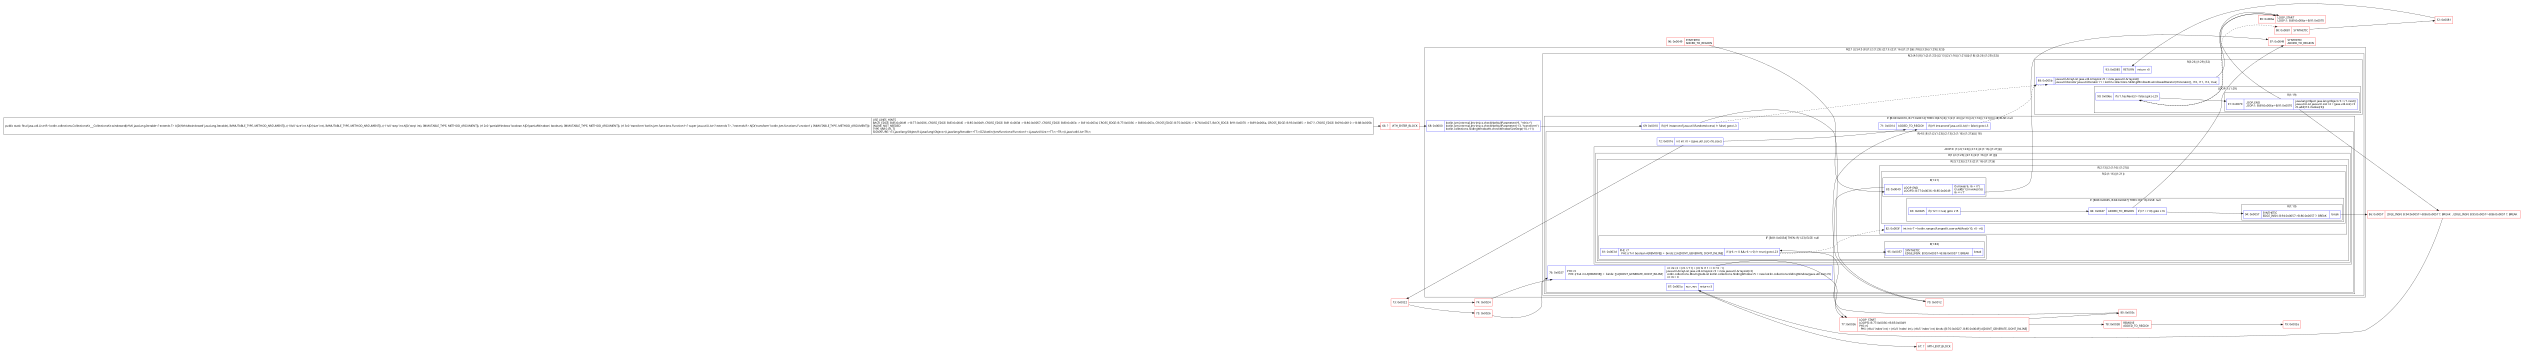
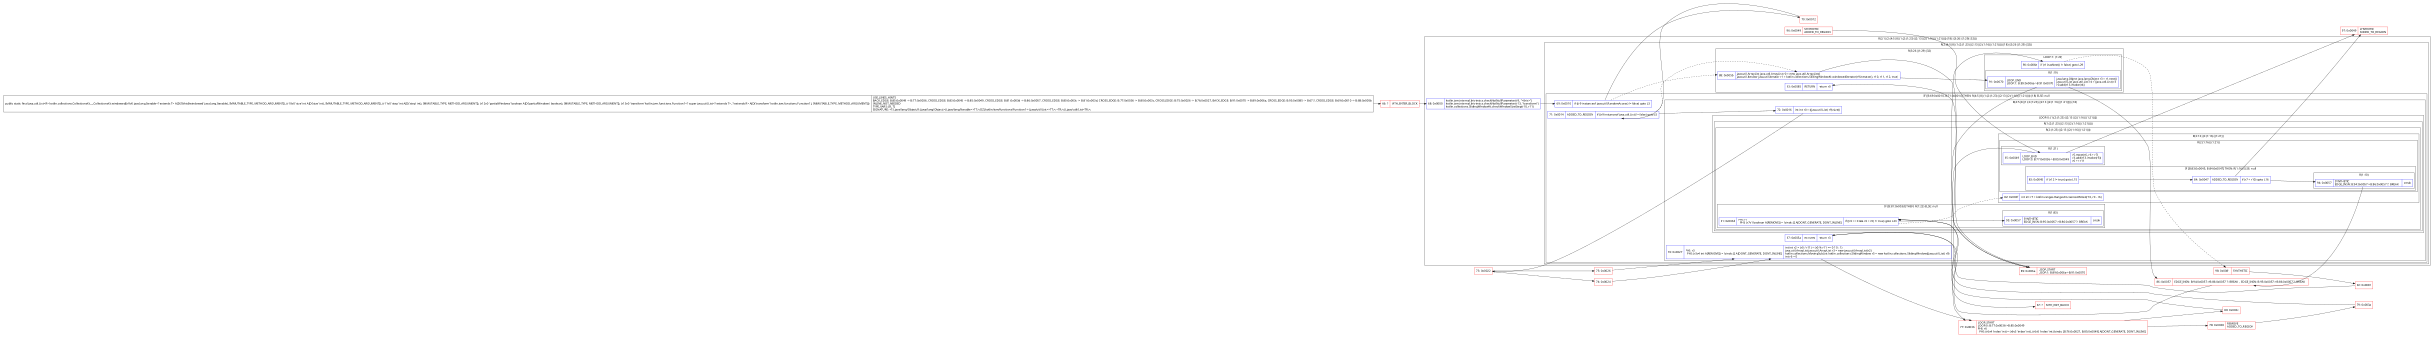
  digraph {
    fontname="Noto Sans"
    rankdir=LR
    node [color=blue fontname="Noto Sans" shape=record]
    edge [fontname="Noto Sans"]
    n1 [label="{95\:\ 0x0057|SYNTHETIC\lEDGE_INSN: B:95:0x0057\-\>B:86:0x0057 ?: BREAK  \l|break\l}"]
    n2 [label="{81\:\ 0x003d|PHI: r7 \l  PHI: (r7v1 boolean A[REMOVE]) =  binds: [] A[DONT_GENERATE, DONT_INLINE]\l|if ((r6 \>= 0 && r6 \< r0) != true) goto L23\l}"]
    n3 [label="{94\:\ 0x0057|SYNTHETIC\lEDGE_INSN: B:94:0x0057\-\>B:86:0x0057 ?: BREAK  \l|break\l}"]
    n4 [label="{83\:\ 0x0045|if (r12 != true) goto L15\l}"]
    n5 [label="{84\:\ 0x0047|ADDED_TO_REGION\l|if (r7 \< r10) goto L16\l}"]
    n6 [label="{85\:\ 0x0049|LOOP_END\lLOOP:0: B:77:0x0036\-\>B:85:0x0049\l|r5.move(r6, r6 + r7)\lr3.add(r13.invoke(r5))\lr6 += r11\l}"]
    n7 [label="{82\:\ 0x003f|int int r7 = kotlin.ranges.RangesKt.coerceAtMost(r10, r0 \- r6)\l}"]
    n8 [label="{72\:\ 0x0016|int int r0 = ((java.util.List) r9).size()\l}"]
    n9 [label="{76\:\ 0x0027|PHI: r3 \l  PHI: (r3v4 int A[REMOVE]) =  binds: [] A[DONT_GENERATE, DONT_INLINE]\l|int int r2 = (r0 \/ r11) + (r0 % r11 == 0 ? 0 : 1)\ljava.util.ArrayList java.util.ArrayList r3 = new java.util.ArrayList(r2)\lkotlin.collections.MovingSubList kotlin.collections.SlidingWindow r5 = new kotlin.collections.SlidingWindow((java.util.List) r9)\lint r6 = 0\l}"]
    n10 [label="{87\:\ 0x005a|RETURN\l|return r3\l}"]
    n11 [label="{69\:\ 0x0010|if ((r9 instanceof java.util.RandomAccess) != false) goto L3\l}"]
    n12 [label="{71\:\ 0x0014|ADDED_TO_REGION\l|if ((r9 instanceof java.util.List) != false) goto L5\l}"]
    n13 [label="{91\:\ 0x0070|LOOP_END\lLOOP:1: B:89:0x006a\-\>B:91:0x0070\l|java.lang.Object java.lang.Object r3 = r1.next()\ljava.util.List java.util.List r4 = (java.util.List) r3\lr0.add(r13.invoke(r4))\l}"]
    n14 [label="{90\:\ 0x006e|if (r1.hasNext() != false) goto L29\l}"]
    n15 [label="{88\:\ 0x005b|java.util.ArrayList java.util.ArrayList r0 = new java.util.ArrayList()\ljava.util.Iterator java.util.Iterator r1 = kotlin.collections.SlidingWindowKt.windowedIterator(r9.iterator(), r10, r11, r12, true)\l}"]
    n16 [label="{93\:\ 0x0085|RETURN\l|return r0\l}"]
    n17 [label="{68\:\ 0x0000|kotlin.jvm.internal.Intrinsics.checkNotNullParameter(r9, \"\<this\>\")\lkotlin.jvm.internal.Intrinsics.checkNotNullParameter(r13, \"transform\")\lkotlin.collections.SlidingWindowKt.checkWindowSizeStep(r10, r11)\l}"]
    n18 [color=red label="{86\:\ 0x0057|EDGE_INSN: B:94:0x0057\-\>B:86:0x0057 ?: BREAK  , EDGE_INSN: B:95:0x0057\-\>B:86:0x0057 ?: BREAK  \l}"]
    n19 [color=red label="{97\:\ 0x0049|SYNTHETIC\lADDED_TO_REGION\l}"]
    n20 [color=red label="{77\:\ 0x0036|LOOP_START\lLOOP:0: B:77:0x0036\-\>B:85:0x0049\lPHI: r6 \l  PHI: (r6v4 'index' int) = (r6v3 'index' int), (r6v5 'index' int) binds: [B:76:0x0027, B:85:0x0049] A[DONT_GENERATE, DONT_INLINE]\l}"]
    n21 [color=red label="{73\:\ 0x0022}"]
    n22 [color=red label="{67\:\ ?|MTH_EXIT_BLOCK\l}"]
    n23 [color=red label="{70\:\ 0x0012}"]
    n24 [color=red label="{89\:\ 0x006a|LOOP_START\lLOOP:1: B:89:0x006a\-\>B:91:0x0070\l}"]
    n25 [color=red label="{98\:\ 0x0081|SYNTHETIC\l}"]
    n26 [color=red label="{74\:\ 0x0024}"]
    n27 [color=red label="{75\:\ 0x0026}"]
    n28 [color=red label="{78\:\ 0x0038|REMOVE\lADDED_TO_REGION\l}"]
    n29 [color=red label="{80\:\ 0x003c}"]
    n30 [color=red label="{96\:\ 0x0049|SYNTHETIC\lADDED_TO_REGION\l}"]
    n31 [color=red label="{92\:\ 0x0081}"]
    n32 [color=red label="{66\:\ ?|MTH_ENTER_BLOCK\l}"]
    n33 [color=red label="{79\:\ 0x003a}"]
    n34 [label="{public static final java.util.List\<R\> kotlin.collections.CollectionsKt___CollectionsKt.windowed((r9v0 java.lang.Iterable\<? extends T\> A[D('$this$windowed' java.lang.Iterable), IMMUTABLE_TYPE, METHOD_ARGUMENT]), (r10v0 'size' int A[D('size' int), IMMUTABLE_TYPE, METHOD_ARGUMENT]), (r11v0 'step' int A[D('step' int), IMMUTABLE_TYPE, METHOD_ARGUMENT]), (r12v0 'partialWindows' boolean A[D('partialWindows' boolean), IMMUTABLE_TYPE, METHOD_ARGUMENT]), (r13v0 'transform' kotlin.jvm.functions.Function1\<? super java.util.List\<? extends T\>, ? extends R\> A[D('transform' kotlin.jvm.functions.Function1), IMMUTABLE_TYPE, METHOD_ARGUMENT]))  | USE_LINES_HINTS\lBACK_EDGE: B:85:0x0049 \-\> B:77:0x0036, CROSS_EDGE: B:83:0x0045 \-\> B:85:0x0049, CROSS_EDGE: B:81:0x003d \-\> B:86:0x0057, CROSS_EDGE: B:80:0x003c \-\> B:81:0x003d, CROSS_EDGE: B:77:0x0036 \-\> B:80:0x003c, CROSS_EDGE: B:75:0x0026 \-\> B:76:0x0027, BACK_EDGE: B:91:0x0070 \-\> B:89:0x006a, CROSS_EDGE: B:93:0x0085 \-\> B:67:?, CROSS_EDGE: B:69:0x0010 \-\> B:88:0x005b\lINLINE_NOT_NEEDED\lTYPE_VARS: [R, T]\lSIGNATURE: \<T:Ljava\/lang\/Object;R:Ljava\/lang\/Object;\>(Ljava\/lang\/Iterable\<+TT;\>;IIZLkotlin\/jvm\/functions\/Function1\<\-Ljava\/util\/List\<+TT;\>;+TR;\>;)Ljava\/util\/List\<TR;\>;\l}" color=""]
    subgraph cluster_1 {
      label="R(2:1|(2:(4:5|8|(1:(2:(1:23)|(2:13|(2:(1:16)|(1:21)))))|18)|(3:26|(1:29)|32)))"
      n17
      subgraph cluster_2 {
        label="R(2:(4:5|8|(1:(2:(1:23)|(2:13|(2:(1:16)|(1:21)))))|18)|(3:26|(1:29)|32))"
        subgraph cluster_3 {
          label="IF [B:69:0x0010, B:71:0x0014] THEN: R(4:5|8|(1:(2:(1:23)|(2:13|(2:(1:16)|(1:21)))))|18) ELSE: null"
          n11
          n12
          subgraph cluster_4 {
            label="R(4:5|8|(1:(2:(1:23)|(2:13|(2:(1:16)|(1:21)))))|18)"
            n8
            n9
            n10
            subgraph cluster_5 {
              label="LOOP:0: (1:(2:(1:23)|(2:13|(2:(1:16)|(1:21)))))"
              subgraph cluster_6 {
                label="R(1:(2:(1:23)|(2:13|(2:(1:16)|(1:21)))))"
                subgraph cluster_7 {
                  label="R(2:(1:23)|(2:13|(2:(1:16)|(1:21))))"
                  subgraph cluster_8 {
                    label="IF [B:81:0x003d] THEN: R(1:23) ELSE: null"
                    n2
                    subgraph cluster_9 {
                      label="R(1:83)"
                      n1
                    }
                  }
                  subgraph cluster_10 {
                    label="R(2:13|(2:(1:16)|(1:21)))"
                    n7
                    subgraph cluster_11 {
                      label="R(2:(1:16)|(1:21))"
                      subgraph cluster_12 {
                        label="IF [B:83:0x0045, B:84:0x0047] THEN: R(1:16) ELSE: null"
                        n4
                        n5
                        subgraph cluster_13 {
                          label="R(1:10)"
                          n3
                        }
                      }
                      subgraph cluster_14 {
                        label="R(1:21)"
                        n6
                      }
                    }
                  }
                }
              }
            }
          }
        }
        subgraph cluster_15 {
          label="R(3:26|(1:29)|32)"
          n15
          n16
          subgraph cluster_16 {
            label="LOOP:1: (1:29)"
            n14
            subgraph cluster_17 {
              label="R(1:19)"
              n13
            }
          }
        }
      }
    }
    n2 -> n1
    n2 -> n7 [style=dashed]
    n3 -> n18
    n4 -> n5
    n5 -> n3
    n5 -> n19 [style=solid]
    n6 -> n19
    n6 -> n20
    n8 -> n21
    n9 -> n20
    n10 -> n22
    n11 -> n15 [style=dashed]
    n11 -> n23
-   n8 -> n12
+   n12 -> n8
    n12 -> n15 [style=dashed]
    n13 -> n18
    n13 -> n24
-   n14 -> n13
+   n15 -> n13
    n14 -> n25 [style=dashed]
    n15 -> n24
    n17 -> n11
    n18 -> n10
    n20 -> n28
    n20 -> n29
    n21 -> n26
    n21 -> n27
    n23 -> n12
    n24 -> n14
    n25 -> n31
    n26 -> n9
    n27 -> n9
    n28 -> n33
    n29 -> n2
    n30 -> n6
    n31 -> n16
    n32 -> n17
+   n33 -> n2
    n34 -> n32
  }
